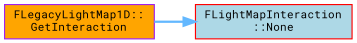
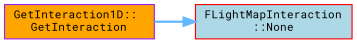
  digraph {
    rankdir=RL
    fontname="Roboto Mono"
    node [fontname="Roboto Mono" fontsize=10 shape=box style=filled]
    n1 [color=red fillcolor=lightblue fontcolor=black height=0.2 label="FLightMapInteraction\l::None" width=0.4]
-   n2 [color=purple fillcolor=orange height=0.2 label="FLegacyLightMap1D::\lGetInteraction" width=0.4]
+   n2 [color=purple fillcolor=orange height=0.2 label="GetInteraction1D::\lGetInteraction" width=0.4]
    n1 -> n2 [color=steelblue1 dir=back fontname="Roboto Mono" fontsize=10 labelfontname=Helvetica labelfontsize=10 style=bold]
  }
